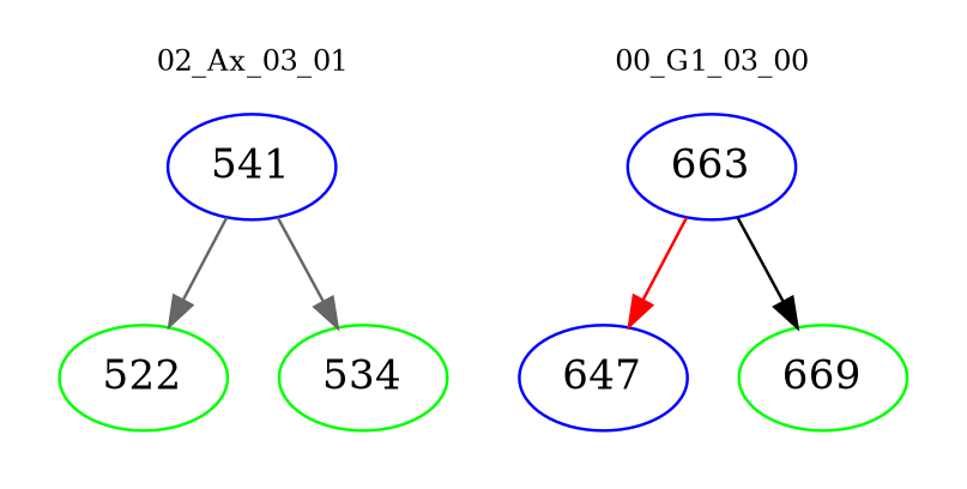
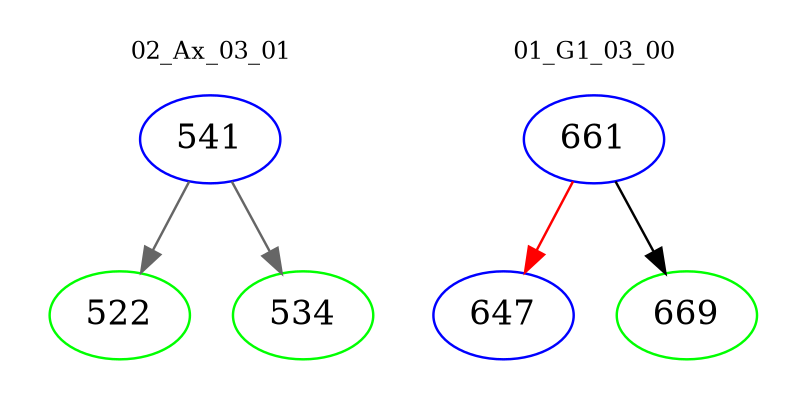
  digraph {
    node [color=blue]
    edge [color=gray40]
    n1 [label=541]
    n2 [color=green label=522]
    n3 [color=green label=534]
-   n4 [label=663]
+   n4 [label=661]
    n5 [label=647]
    n6 [color=green label=669]
    subgraph cluster_1 {
      color=white
      fontsize=10
      label="02_Ax_03_01"
      n1
      n2
      n3
    }
    subgraph cluster_2 {
      color=white
      fontsize=10
-     label="00_G1_03_00"
+     label="01_G1_03_00"
      n4
      n5
      n6
    }
    n1 -> n2
    n1 -> n3
    n4 -> n5 [color=red]
    n4 -> n6 [color=black]
  }
